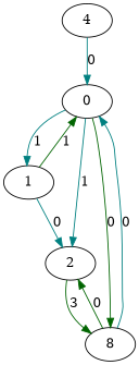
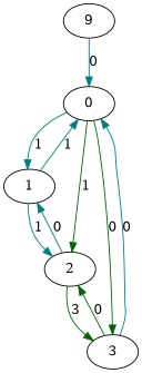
  digraph {
    edge [color=teal]
    0
    1
    2
-   3 [label=8]
-   4
+   3
+   4 [label=9]
    0 -> 1 [label=1]
-   0 -> 2 [label=1]
+   0 -> 2 [color=darkgreen label=1]
    0 -> 3 [color=darkgreen label=0]
-   1 -> 0 [color=darkgreen label=1]
-   1 -> 2 [label=0]
+   1 -> 0 [label=1]
+   1 -> 2 [label=1]
+   2 -> 1 [label=0]
    2 -> 3 [color=darkgreen label=3]
    3 -> 0 [label=0]
    3 -> 2 [color=darkgreen label=0]
    4 -> 0 [label=0]
  }
